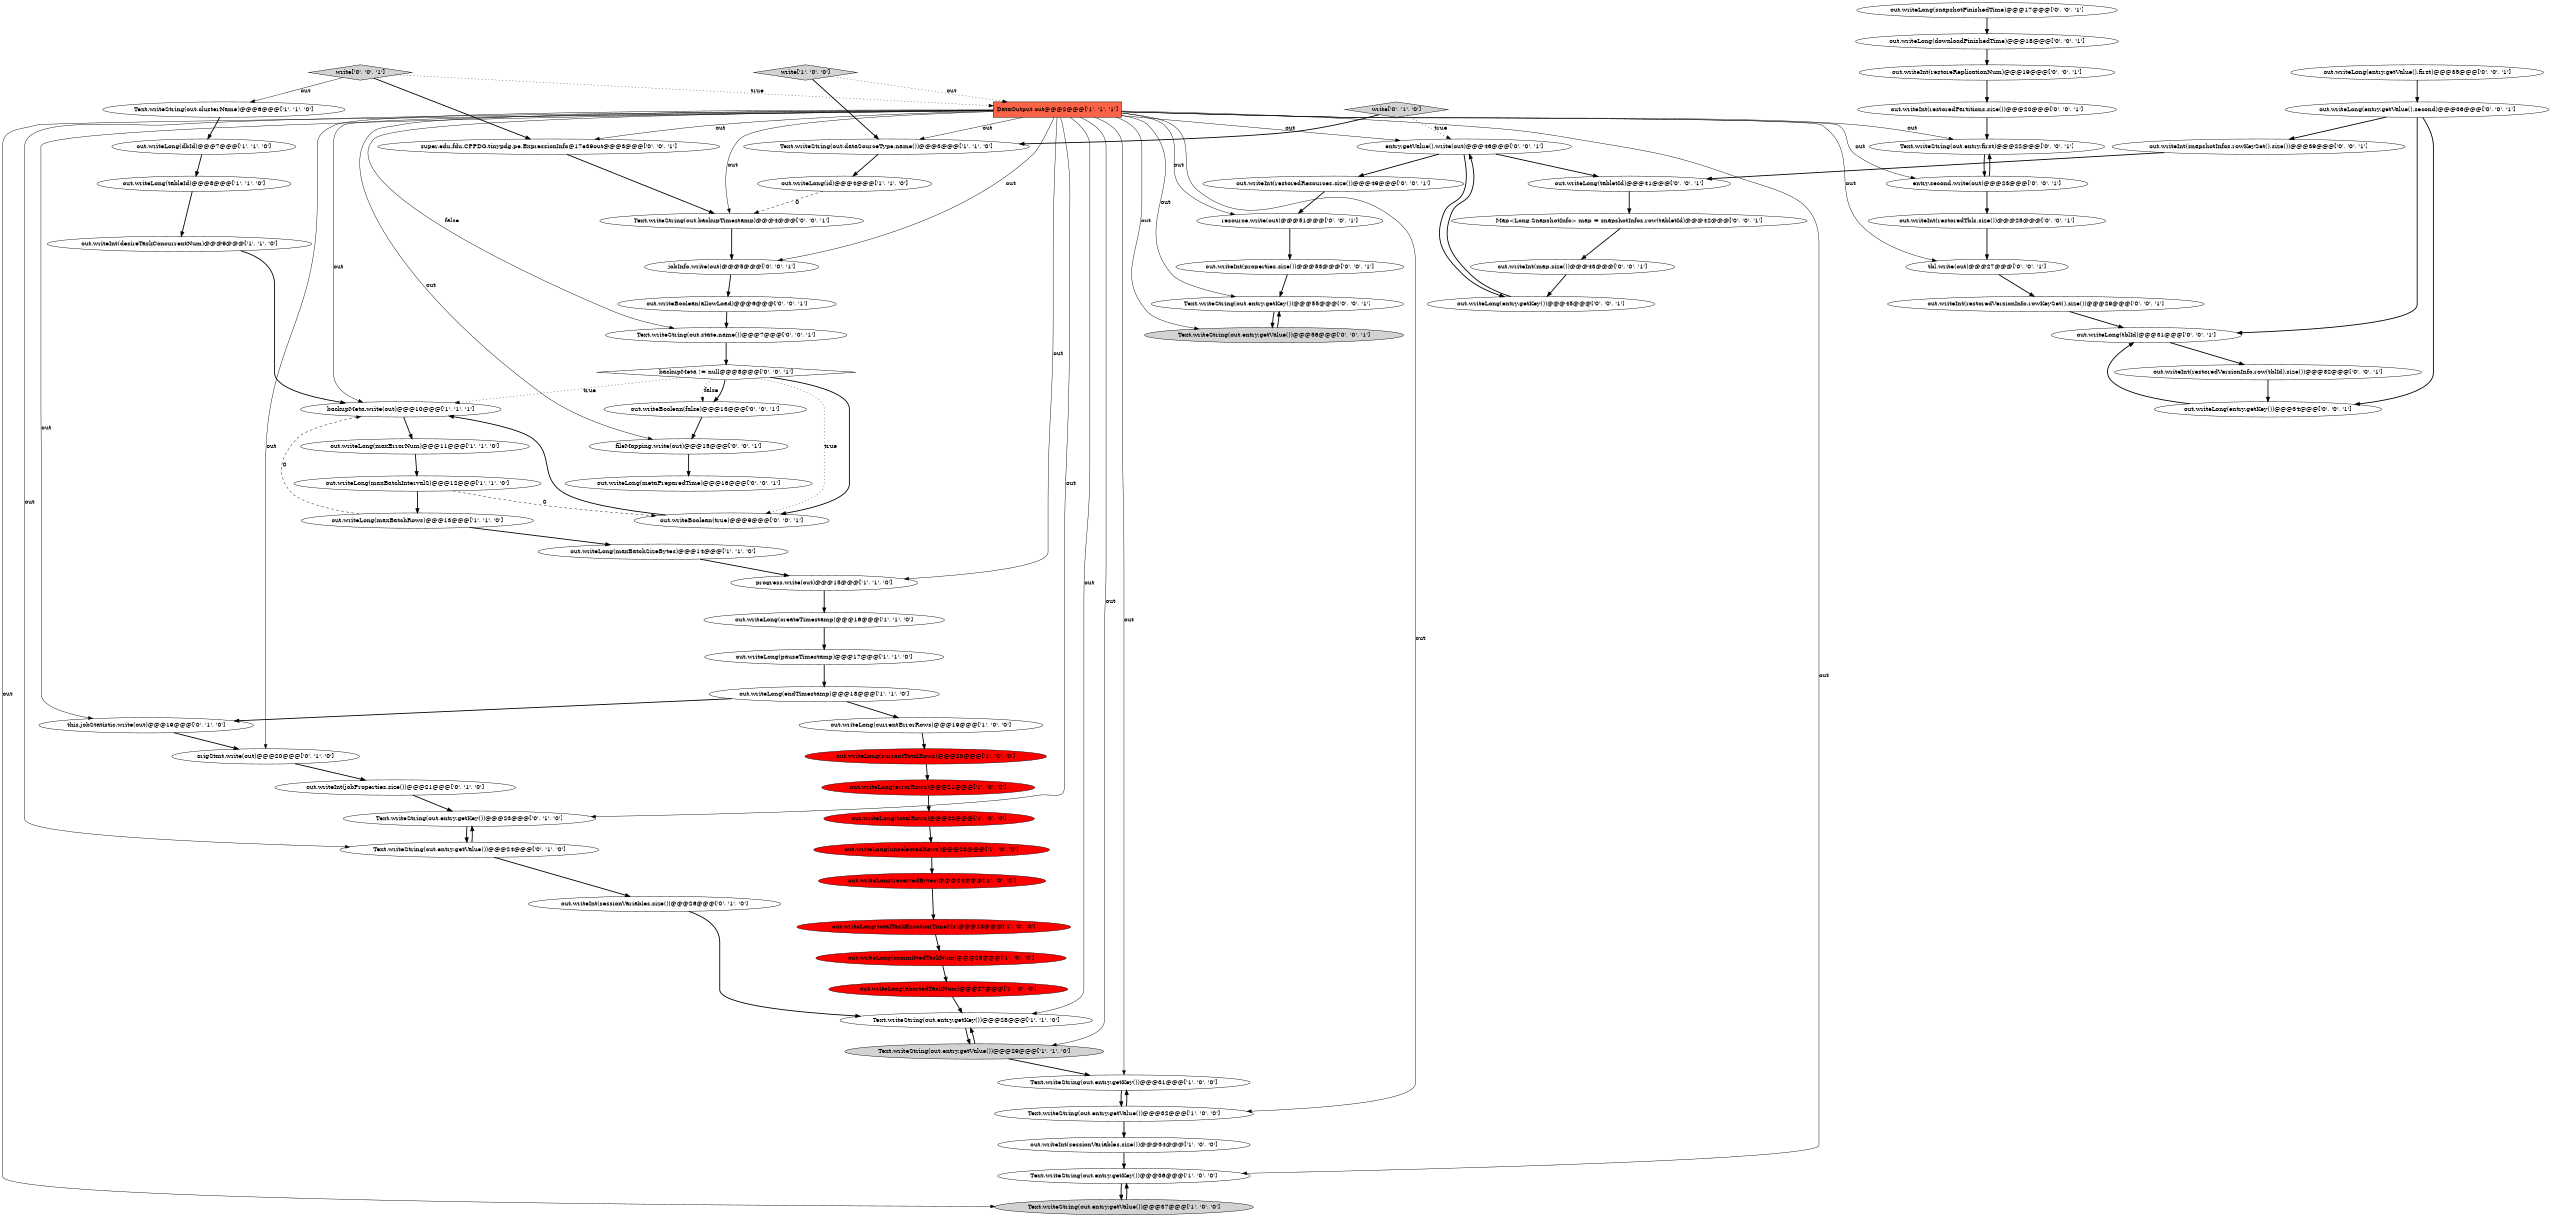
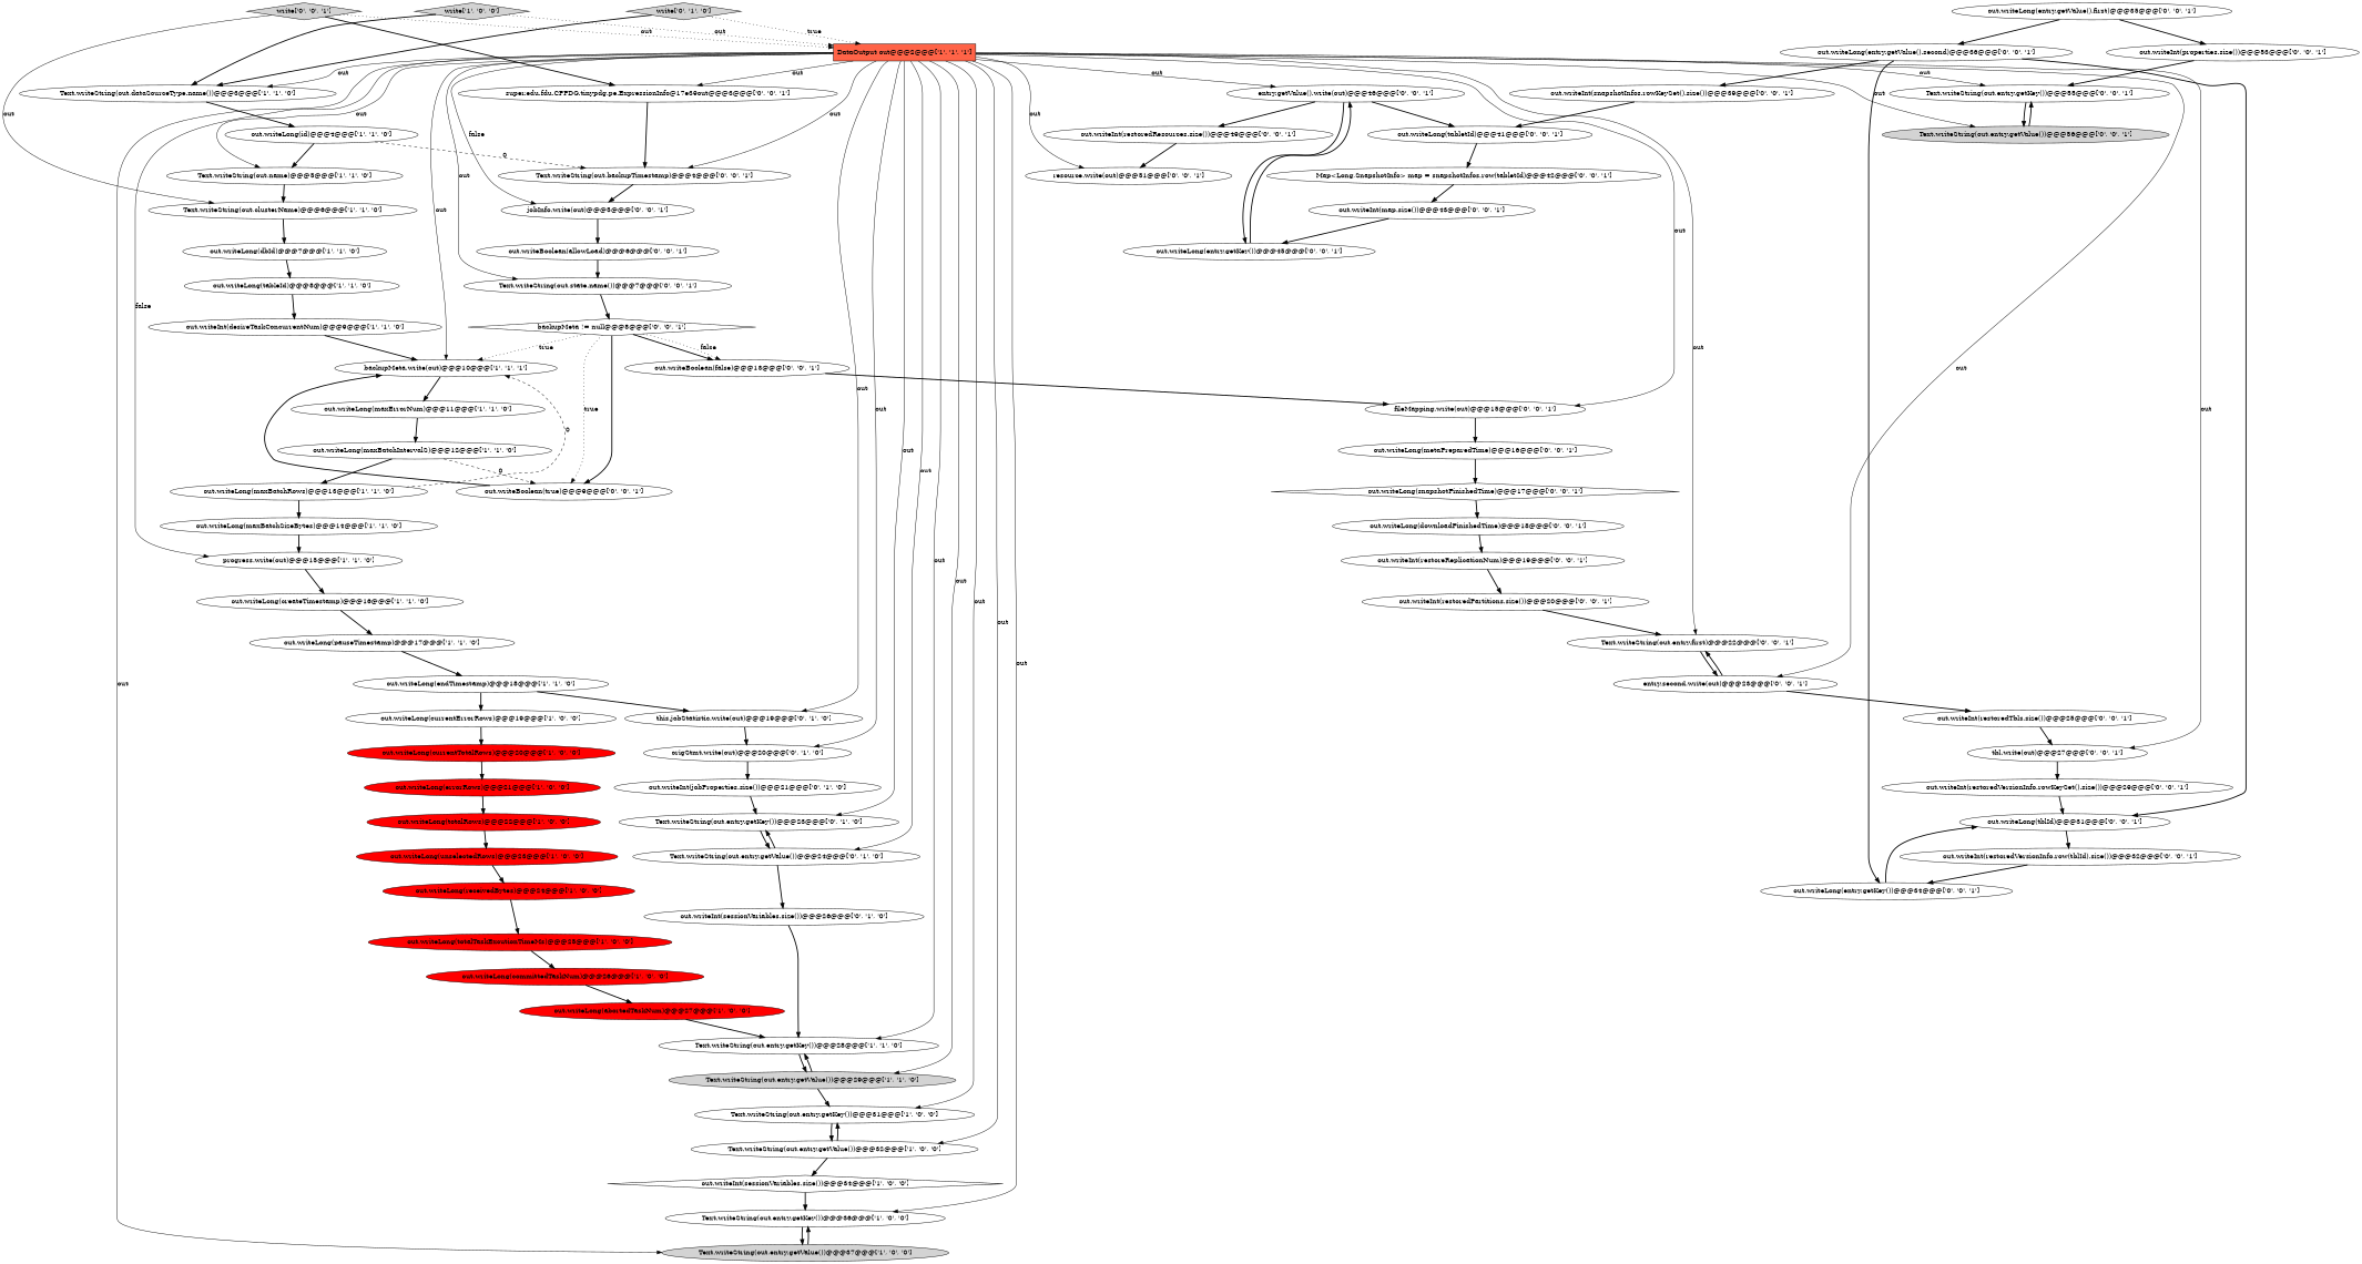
  digraph {
    node [fillcolor=white shape=ellipse style=filled]
    edge [style=bold]
    n1 [fillcolor=red label="out.writeLong(receivedBytes)@@@24@@@['1', '0', '0']"]
    n2 [fillcolor=red label="out.writeLong(totalTaskExcutionTimeMs)@@@25@@@['1', '0', '0']"]
    n3 [fillcolor=red label="out.writeLong(committedTaskNum)@@@26@@@['1', '0', '0']"]
    n4 [label="out.writeInt(sessionVariables.size())@@@26@@@['0', '1', '0']"]
    n5 [label="Text.writeString(out,entry.getKey())@@@28@@@['1', '1', '0']"]
    n6 [fillcolor=lightgray label="Text.writeString(out,entry.getValue())@@@29@@@['1', '1', '0']"]
    n7 [fillcolor=lightgray label="write['1', '0', '0']" shape=diamond]
    n8 [fillcolor=tomato label="DataOutput out@@@2@@@['1', '1', '1']" shape=box]
    n9 [label="Text.writeString(out,dataSourceType.name())@@@3@@@['1', '1', '0']"]
    n10 [label="resource.write(out)@@@51@@@['0', '0', '1']"]
    n11 [label="tbl.write(out)@@@27@@@['0', '0', '1']"]
    n12 [label="backupMeta.write(out)@@@10@@@['1', '1', '1']"]
    n13 [label="fileMapping.write(out)@@@15@@@['0', '0', '1']"]
    n14 [label="Text.writeString(out,entry.getKey())@@@31@@@['1', '0', '0']"]
    n15 [label="Text.writeString(out,entry.getValue())@@@32@@@['1', '0', '0']"]
    n16 [label="this.jobStatistic.write(out)@@@19@@@['0', '1', '0']"]
    n17 [label="progress.write(out)@@@15@@@['1', '1', '0']"]
    n18 [label="origStmt.write(out)@@@20@@@['0', '1', '0']"]
    n19 [label="Text.writeString(out,entry.first)@@@22@@@['0', '0', '1']"]
    n20 [label="entry.second.write(out)@@@23@@@['0', '0', '1']"]
    n21 [label="jobInfo.write(out)@@@5@@@['0', '0', '1']"]
    n22 [label="Text.writeString(out,state.name())@@@7@@@['0', '0', '1']"]
    n23 [label="Text.writeString(out,entry.getKey())@@@55@@@['0', '0', '1']"]
+   n24 [label="Text.writeString(out,name)@@@5@@@['1', '1', '0']"]
    n25 [fillcolor=lightgray label="Text.writeString(out,entry.getValue())@@@56@@@['0', '0', '1']"]
    n26 [fillcolor=lightgray label="Text.writeString(out,entry.getValue())@@@37@@@['1', '0', '0']"]
    n27 [label="super.edu.fdu.CPPDG.tinypdg.pe.ExpressionInfo@17e39out@@@3@@@['0', '0', '1']"]
    n28 [label="entry.getValue().write(out)@@@46@@@['0', '0', '1']"]
    n29 [label="Text.writeString(out,entry.getValue())@@@24@@@['0', '1', '0']"]
    n30 [label="Text.writeString(out,entry.getKey())@@@36@@@['1', '0', '0']"]
    n31 [label="Text.writeString(out,backupTimestamp)@@@4@@@['0', '0', '1']"]
    n32 [label="Text.writeString(out,entry.getKey())@@@23@@@['0', '1', '0']"]
    n33 [label="out.writeLong(id)@@@4@@@['1', '1', '0']"]
    n34 [label="out.writeInt(properties.size())@@@53@@@['0', '0', '1']"]
    n35 [fillcolor=red label="out.writeLong(unselectedRows)@@@23@@@['1', '0', '0']"]
    n36 [label="out.writeLong(dbId)@@@7@@@['1', '1', '0']"]
    n37 [label="out.writeLong(tableId)@@@8@@@['1', '1', '0']"]
    n38 [label="out.writeInt(desireTaskConcurrentNum)@@@9@@@['1', '1', '0']"]
    n39 [label="out.writeLong(createTimestamp)@@@16@@@['1', '1', '0']"]
    n40 [label="out.writeLong(pauseTimestamp)@@@17@@@['1', '1', '0']"]
    n41 [label="out.writeLong(endTimestamp)@@@18@@@['1', '1', '0']"]
    n42 [fillcolor=red label="out.writeLong(abortedTaskNum)@@@27@@@['1', '0', '0']"]
    n43 [label="out.writeInt(snapshotInfos.rowKeySet().size())@@@39@@@['0', '0', '1']"]
    n44 [label="out.writeLong(tabletId)@@@41@@@['0', '0', '1']"]
    n45 [label="Map<Long,SnapshotInfo> map = snapshotInfos.row(tabletId)@@@42@@@['0', '0', '1']"]
    n46 [label="out.writeInt(restoredVersionInfo.rowKeySet().size())@@@29@@@['0', '0', '1']"]
    n47 [label="out.writeLong(tblId)@@@31@@@['0', '0', '1']"]
    n48 [label="out.writeLong(maxErrorNum)@@@11@@@['1', '1', '0']"]
    n49 [label="out.writeLong(maxBatchIntervalS)@@@12@@@['1', '1', '0']"]
    n50 [label="out.writeLong(metaPreparedTime)@@@16@@@['0', '0', '1']"]
    n51 [label="out.writeInt(map.size())@@@43@@@['0', '0', '1']"]
-   n52 [label="out.writeInt(sessionVariables.size())@@@34@@@['1', '0', '0']"]
+   n52 [label="out.writeInt(sessionVariables.size())@@@34@@@['1', '0', '0']" shape=diamond]
    n53 [label="out.writeLong(maxBatchRows)@@@13@@@['1', '1', '0']"]
    n54 [label="out.writeBoolean(true)@@@9@@@['0', '0', '1']"]
    n55 [label="out.writeLong(maxBatchSizeBytes)@@@14@@@['1', '1', '0']"]
    n56 [label="out.writeBoolean(false)@@@13@@@['0', '0', '1']"]
    n57 [label="out.writeLong(currentErrorRows)@@@19@@@['1', '0', '0']"]
    n58 [fillcolor=red label="out.writeLong(currentTotalRows)@@@20@@@['1', '0', '0']"]
    n59 [label="out.writeInt(restoredVersionInfo.row(tblId).size())@@@32@@@['0', '0', '1']"]
    n60 [label="out.writeLong(entry.getKey())@@@34@@@['0', '0', '1']"]
    n61 [label="out.writeLong(entry.getValue().second)@@@36@@@['0', '0', '1']"]
    n62 [label="out.writeInt(jobProperties.size())@@@21@@@['0', '1', '0']"]
    n63 [label="out.writeInt(restoredTbls.size())@@@25@@@['0', '0', '1']"]
    n64 [label="out.writeBoolean(allowLoad)@@@6@@@['0', '0', '1']"]
    n65 [label="backupMeta != null@@@8@@@['0', '0', '1']" shape=diamond]
    n66 [label="Text.writeString(out,clusterName)@@@6@@@['1', '1', '0']"]
    n67 [label="out.writeLong(entry.getKey())@@@45@@@['0', '0', '1']"]
    n68 [label="out.writeInt(restoredResources.size())@@@49@@@['0', '0', '1']"]
    n69 [fillcolor=red label="out.writeLong(totalRows)@@@22@@@['1', '0', '0']"]
    n70 [label="out.writeLong(entry.getValue().first)@@@35@@@['0', '0', '1']"]
    n71 [label="out.writeLong(downloadFinishedTime)@@@18@@@['0', '0', '1']"]
    n72 [label="out.writeInt(restoreReplicationNum)@@@19@@@['0', '0', '1']"]
    n73 [label="out.writeInt(restoredPartitions.size())@@@20@@@['0', '0', '1']"]
    n74 [fillcolor=red label="out.writeLong(errorRows)@@@21@@@['1', '0', '0']"]
-   n75 [label="out.writeLong(snapshotFinishedTime)@@@17@@@['0', '0', '1']"]
+   n75 [label="out.writeLong(snapshotFinishedTime)@@@17@@@['0', '0', '1']" shape=diamond]
    n76 [fillcolor=lightgray label="write['0', '0', '1']" shape=diamond]
    n77 [fillcolor=lightgray label="write['0', '1', '0']" shape=diamond]
    n1 -> n2
    n2 -> n3
    n3 -> n42
    n4 -> n5
    n5 -> n6
    n6 -> n5
    n6 -> n14
    n7 -> n8 [label=out style=dotted]
    n7 -> n9
    n8 -> n5 [label=out style=solid]
    n8 -> n6 [label=out style=solid]
    n8 -> n9 [label=out style=solid]
    n8 -> n10 [label=out style=solid]
    n8 -> n11 [label=out style=solid]
    n8 -> n12 [label=out style=solid]
    n8 -> n13 [label=out style=solid]
    n8 -> n14 [label=out style=solid]
    n8 -> n15 [label=out style=solid]
    n8 -> n16 [label=out style=solid]
-   n8 -> n17 [label=out style=solid]
+   n8 -> n17 [label=false style=solid]
    n8 -> n18 [label=out style=solid]
    n8 -> n19 [label=out style=solid]
    n8 -> n20 [label=out style=solid]
-   n8 -> n21 [label=out style=solid]
-   n8 -> n22 [label=false style=solid]
+   n8 -> n21 [label=false style=solid]
+   n8 -> n22 [label=out style=solid]
    n8 -> n23 [label=out style=solid]
+   n8 -> n24 [label=out style=solid]
    n8 -> n25 [label=out style=solid]
    n8 -> n26 [label=out style=solid]
    n8 -> n27 [label=out style=solid]
    n8 -> n28 [label=out style=solid]
    n8 -> n29 [label=out style=solid]
    n8 -> n30 [label=out style=solid]
    n8 -> n31 [label=out style=solid]
    n8 -> n32 [label=out style=solid]
    n9 -> n33
-   n10 -> n34
+   n70 -> n34
    n11 -> n46
    n12 -> n48
    n13 -> n50
    n14 -> n15
    n15 -> n14
    n15 -> n52
    n16 -> n18
    n17 -> n39
    n18 -> n62
    n19 -> n20
    n20 -> n19
    n20 -> n63
    n21 -> n64
    n22 -> n65
    n23 -> n25
+   n24 -> n66
    n25 -> n23
    n26 -> n30
    n27 -> n31
    n28 -> n44
    n28 -> n67
    n28 -> n68
    n29 -> n4
    n29 -> n32
    n30 -> n26
    n31 -> n21
    n32 -> n29
+   n33 -> n24
    n33 -> n31 [label=0 style=dashed]
    n34 -> n23
    n35 -> n1
    n36 -> n37
    n37 -> n38
    n38 -> n12
    n39 -> n40
    n40 -> n41
    n41 -> n16
    n41 -> n57
    n42 -> n5
    n43 -> n44
    n44 -> n45
    n45 -> n51
    n46 -> n47
    n47 -> n59
    n48 -> n49
    n49 -> n53
    n49 -> n54 [label=0 style=dashed]
+   n50 -> n75
    n51 -> n67
    n52 -> n30
    n53 -> n12 [label=0 style=dashed]
    n53 -> n55
    n54 -> n12
    n55 -> n17
    n56 -> n13
    n57 -> n58
    n58 -> n74
    n59 -> n60
    n60 -> n47
    n61 -> n43
    n61 -> n47
    n61 -> n60
    n62 -> n32
    n63 -> n11
    n64 -> n22
    n65 -> n12 [label=true style=dotted]
    n65 -> n54 [label=true style=dotted]
    n65 -> n54
    n65 -> n56
    n65 -> n56 [label=false style=dotted]
    n66 -> n36
    n67 -> n28
    n68 -> n10
    n69 -> n35
    n70 -> n61
    n71 -> n72
    n72 -> n73
    n73 -> n19
    n74 -> n69
    n75 -> n71
-   n76 -> n8 [label=true style=dotted]
+   n76 -> n8 [label=out style=dotted]
    n76 -> n27
    n76 -> n66 [label=out style=solid]
-   n77 -> n28 [label=true style=dotted]
+   n77 -> n8 [label=true style=dotted]
    n77 -> n9
  }
